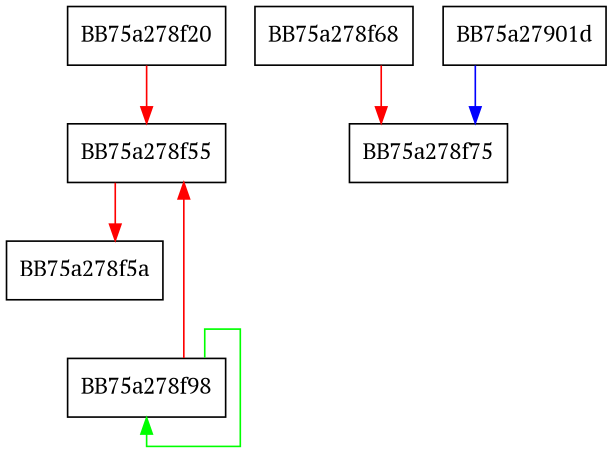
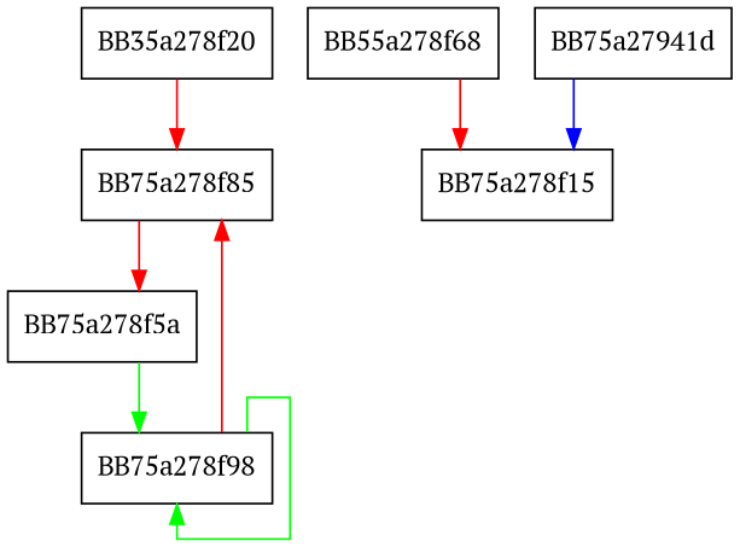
  digraph {
    fontname="PT Serif"
    splines=ortho
    node [fontname="PT Serif" shape=box]
    edge [color=red fontname="PT Serif"]
-   BB75a278f20
-   BB75a278f55
+   BB75a278f20 [label=BB35a278f20]
+   BB75a278f55 [label=BB75a278f85]
    BB75a278f5a
    BB75a278f98
-   BB75a278f68
-   BB75a278f75
-   BB75a27901d
+   BB75a278f68 [label=BB55a278f68]
+   BB75a278f75 [label=BB75a278f15]
+   BB75a27901d [label=BB75a27941d]
    BB75a278f20 -> BB75a278f55
    BB75a278f55 -> BB75a278f5a
+   BB75a278f5a -> BB75a278f98 [color=green]
    BB75a278f98 -> BB75a278f55
    BB75a278f98 -> BB75a278f98 [color=green]
    BB75a278f68 -> BB75a278f75
    BB75a27901d -> BB75a278f75 [color=blue]
  }
